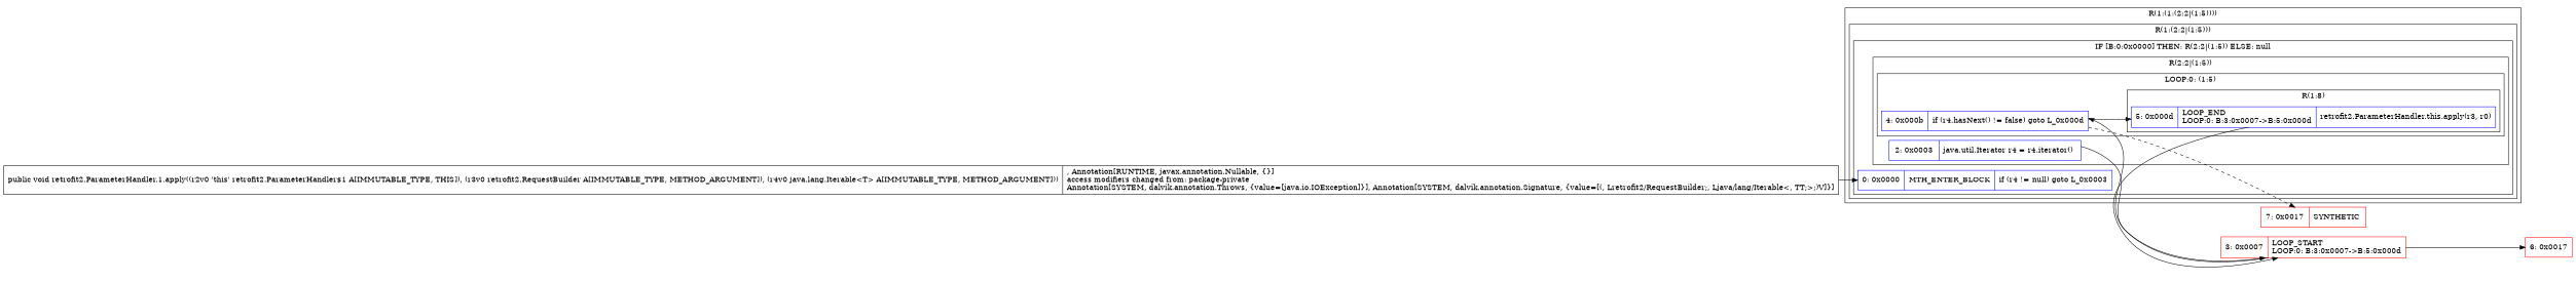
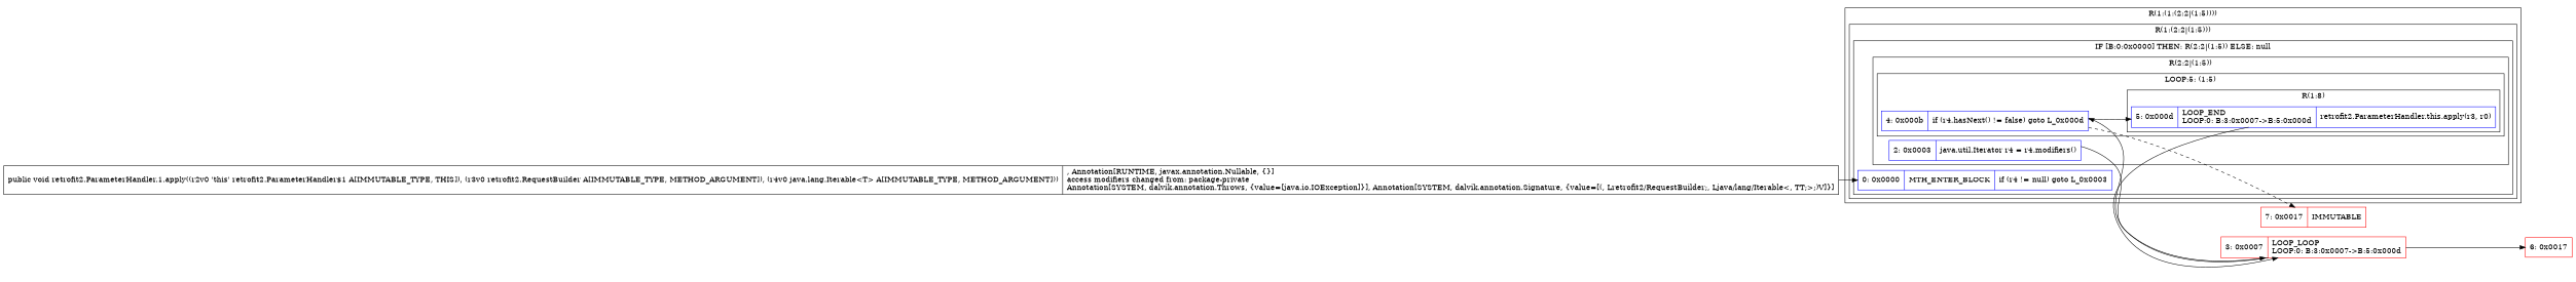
  digraph {
    rankdir=LR
    node [color=blue shape=record]
    n1 [label="{5\:\ 0x000d|LOOP_END\lLOOP:0: B:3:0x0007\-\>B:5:0x000d\l|retrofit2.ParameterHandler.this.apply(r3, r0)\l}"]
    n2 [label="{4\:\ 0x000b|if (r4.hasNext() != false) goto L_0x000d\l}"]
-   n3 [label="{2\:\ 0x0003|java.util.Iterator r4 = r4.iterator()\l}"]
+   n3 [label="{2\:\ 0x0003|java.util.Iterator r4 = r4.modifiers()\l}"]
    n4 [label="{0\:\ 0x0000|MTH_ENTER_BLOCK\l|if (r4 != null) goto L_0x0003\l}"]
-   n5 [color=red label="{3\:\ 0x0007|LOOP_START\lLOOP:0: B:3:0x0007\-\>B:5:0x000d\l}"]
-   n6 [color=red label="{7\:\ 0x0017|SYNTHETIC\l}"]
+   n5 [color=red label="{3\:\ 0x0007|LOOP_LOOP\lLOOP:0: B:3:0x0007\-\>B:5:0x000d\l}"]
+   n6 [color=red label="{7\:\ 0x0017|IMMUTABLE\l}"]
    n7 [color=red label="{6\:\ 0x0017}"]
    n8 [label="{public void retrofit2.ParameterHandler.1.apply((r2v0 'this' retrofit2.ParameterHandler$1 A[IMMUTABLE_TYPE, THIS]), (r3v0 retrofit2.RequestBuilder A[IMMUTABLE_TYPE, METHOD_ARGUMENT]), (r4v0 java.lang.Iterable\<T\> A[IMMUTABLE_TYPE, METHOD_ARGUMENT]))  | , Annotation[RUNTIME, javax.annotation.Nullable, \{\}]\laccess modifiers changed from: package\-private\lAnnotation[SYSTEM, dalvik.annotation.Throws, \{value=[java.io.IOException]\}], Annotation[SYSTEM, dalvik.annotation.Signature, \{value=[(, Lretrofit2\/RequestBuilder;, Ljava\/lang\/Iterable\<, TT;\>;)V]\}]\l}" color=""]
    subgraph cluster_1 {
      label="R(1:(1:(2:2|(1:5))))"
      subgraph cluster_2 {
        label="R(1:(2:2|(1:5)))"
        subgraph cluster_3 {
          label="IF [B:0:0x0000] THEN: R(2:2|(1:5)) ELSE: null"
          n4
          subgraph cluster_4 {
            label="R(2:2|(1:5))"
            n3
            subgraph cluster_5 {
-             label="LOOP:0: (1:5)"
+             label="LOOP:5: (1:5)"
              n2
              subgraph cluster_6 {
                label="R(1:8)"
                n1
              }
            }
          }
        }
      }
    }
    n1 -> n5
    n2 -> n1
    n2 -> n6 [style=dashed]
    n3 -> n5
    n5 -> n2
    n5 -> n7
    n8 -> n4
  }
